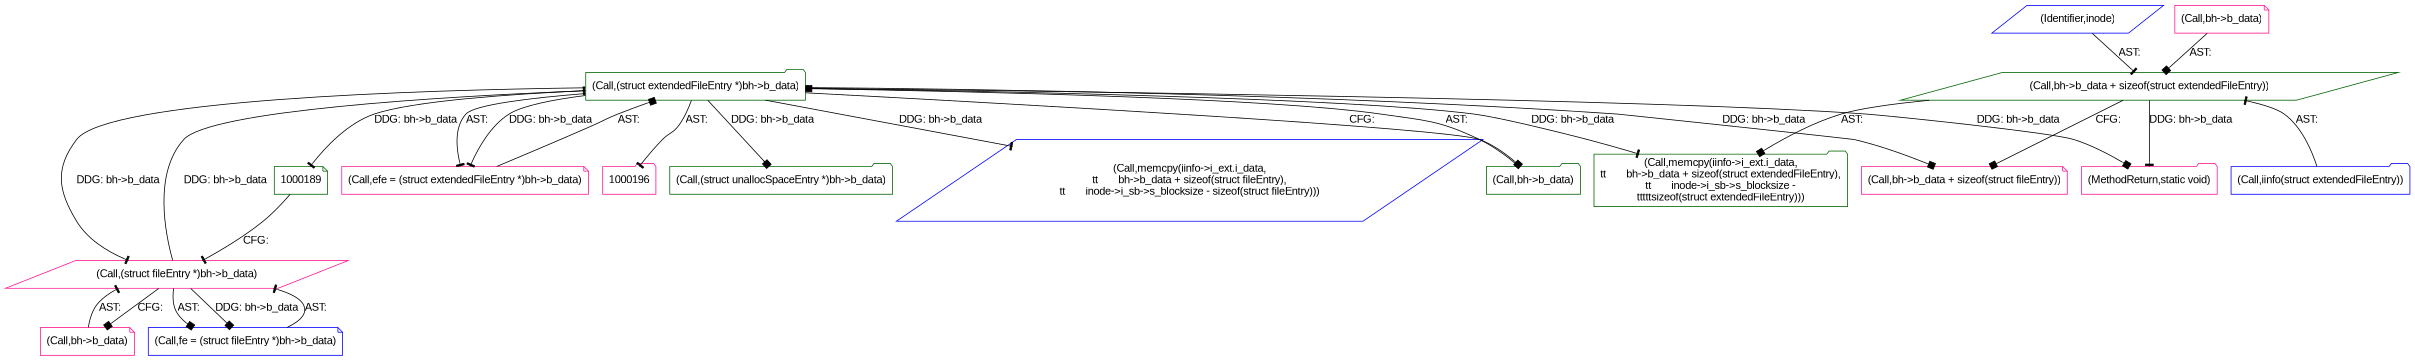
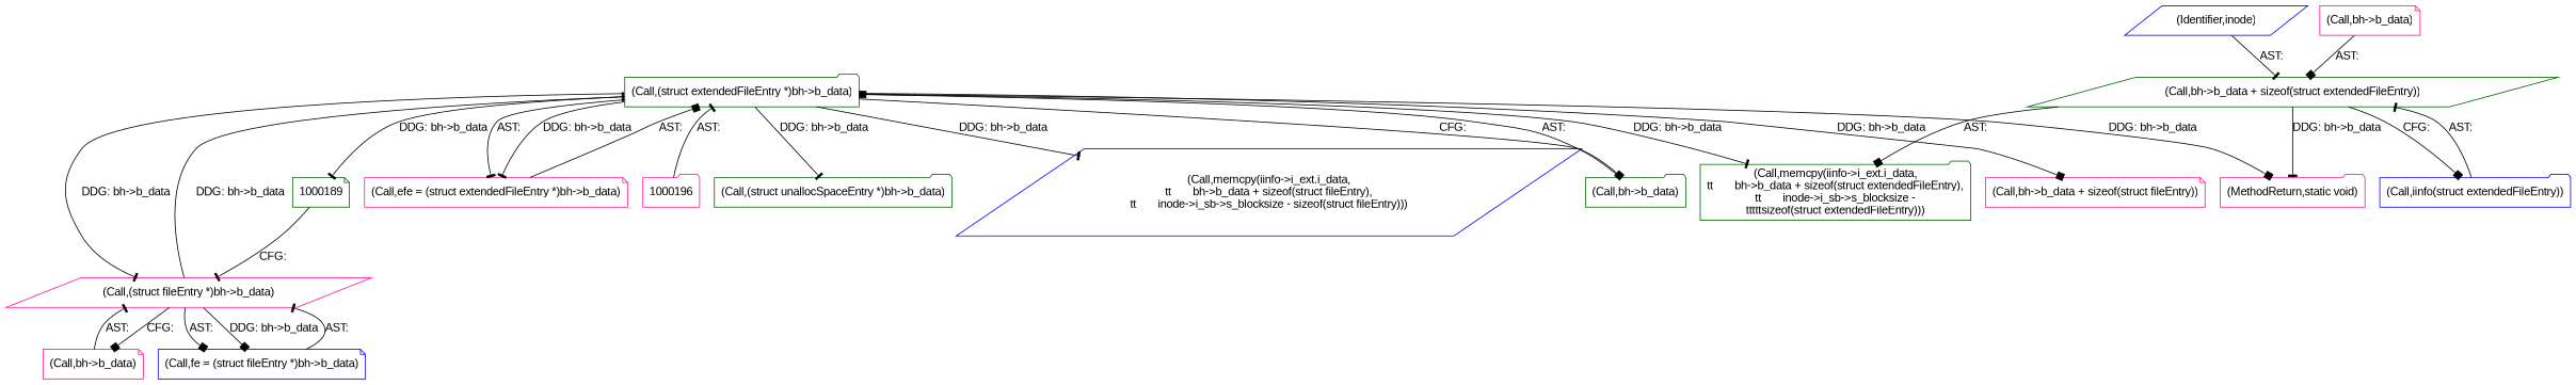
  digraph {
    fontname="Liberation Sans"
    node [color=deeppink fontname="Liberation Sans" shape=folder]
    edge [arrowhead=tee fontname="Liberation Sans"]
    n1 [color=darkgreen label="(Call,bh->b_data + sizeof(struct extendedFileEntry))" shape=parallelogram]
    n2 [label="(MethodReturn,static void)"]
    n3 [color=darkgreen label="(Call,memcpy(iinfo->i_ext.i_data,\n\t\t       bh->b_data + sizeof(struct extendedFileEntry),\n\t\t       inode->i_sb->s_blocksize -\n\t\t\t\t\tsizeof(struct extendedFileEntry)))"]
    n4 [color=blue label="(Call,iinfo(struct extendedFileEntry))"]
    n5 [color=darkgreen label="(Call,(struct extendedFileEntry *)bh->b_data)"]
    n6 [label="(Call,(struct fileEntry *)bh->b_data)" shape=parallelogram]
    n7 [label="(Call,efe = (struct extendedFileEntry *)bh->b_data)" shape=note]
    n8 [color=darkgreen label="(Call,(struct unallocSpaceEntry *)bh->b_data)"]
    n9 [color=blue label="(Call,memcpy(iinfo->i_ext.i_data,\n\t\t       bh->b_data + sizeof(struct fileEntry),\n\t\t       inode->i_sb->s_blocksize - sizeof(struct fileEntry)))" shape=parallelogram]
    n10 [color=darkgreen label="(Call,bh->b_data)"]
    n11 [label="(Call,bh->b_data + sizeof(struct fileEntry))" shape=note]
    1000189 [color=darkgreen shape=note]
    n13 [label="(Call,bh->b_data)" shape=note]
    n14 [color=blue label="(Call,fe = (struct fileEntry *)bh->b_data)" shape=note]
    n15 [color=blue label="(Identifier,inode)" shape=parallelogram]
    n16 [label="(Call,bh->b_data)" shape=note]
    1000196
    n1 -> n2 [label="DDG: bh->b_data"]
    n1 -> n3 [arrowhead=box label="AST: "]
-   n1 -> n11 [arrowhead=box label="CFG: "]
+   n1 -> n4 [arrowhead=box label="CFG: "]
    n4 -> n1 [label="AST: "]
    n5 -> n2 [arrowhead=box label="DDG: bh->b_data"]
    n5 -> n3 [label="DDG: bh->b_data"]
    n5 -> n6 [label="DDG: bh->b_data"]
    n5 -> n7 [label="AST: "]
    n5 -> n7 [label="DDG: bh->b_data"]
-   n5 -> n8 [arrowhead=box label="DDG: bh->b_data"]
+   n5 -> n8 [label="DDG: bh->b_data"]
    n5 -> n9 [label="DDG: bh->b_data"]
    n5 -> n10 [arrowhead=box label="CFG: "]
    n5 -> n11 [arrowhead=box label="DDG: bh->b_data"]
    n5 -> 1000189 [label="DDG: bh->b_data"]
    n6 -> n5 [label="DDG: bh->b_data"]
    n6 -> n13 [arrowhead=box label="CFG: "]
    n6 -> n14 [arrowhead=box label="AST: "]
    n6 -> n14 [arrowhead=box label="DDG: bh->b_data"]
    n7 -> n5 [arrowhead=box label="AST: "]
    n10 -> n5 [arrowhead=box label="AST: "]
    1000189 -> n6 [label="CFG: "]
    n13 -> n6 [label="AST: "]
    n14 -> n6 [label="AST: "]
    n15 -> n1 [label="AST: "]
    n16 -> n1 [arrowhead=box label="AST: "]
-   n5 -> 1000196 [label="AST: "]
+   1000196 -> n5 [label="AST: "]
  }
